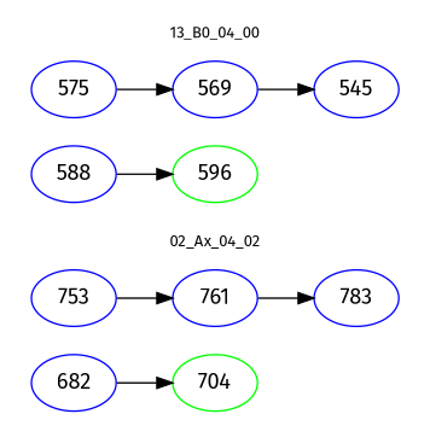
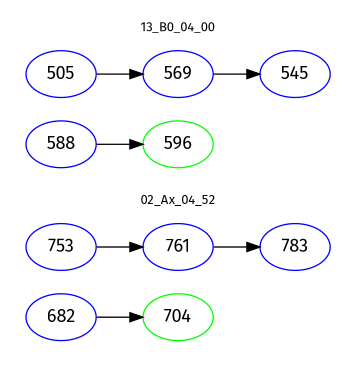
  digraph {
    fontname="Fira Sans"
    rankdir=LR
    node [color=blue fontname="Fira Sans"]
    edge [color=black fontname="Fira Sans"]
    n1 [label=753]
    n2 [label=682]
    n3 [label=761]
    n4 [color=green label=704]
    n5 [label=783]
-   n6 [label=575]
+   n6 [label=505]
    n7 [label=569]
    n8 [label=588]
    n9 [label=545]
    n10 [color=green label=596]
    subgraph cluster_1 {
      color=white
      fontsize=10
-     label="02_Ax_04_02"
+     label="02_Ax_04_52"
      n1
      n2
      n3
      n4
      n5
    }
    subgraph cluster_2 {
      color=white
      fontsize=10
      label="13_B0_04_00"
      n6
      n7
      n8
      n9
      n10
    }
    n1 -> n3
    n2 -> n4
    n3 -> n5
    n6 -> n7
    n7 -> n9
    n8 -> n10
  }
